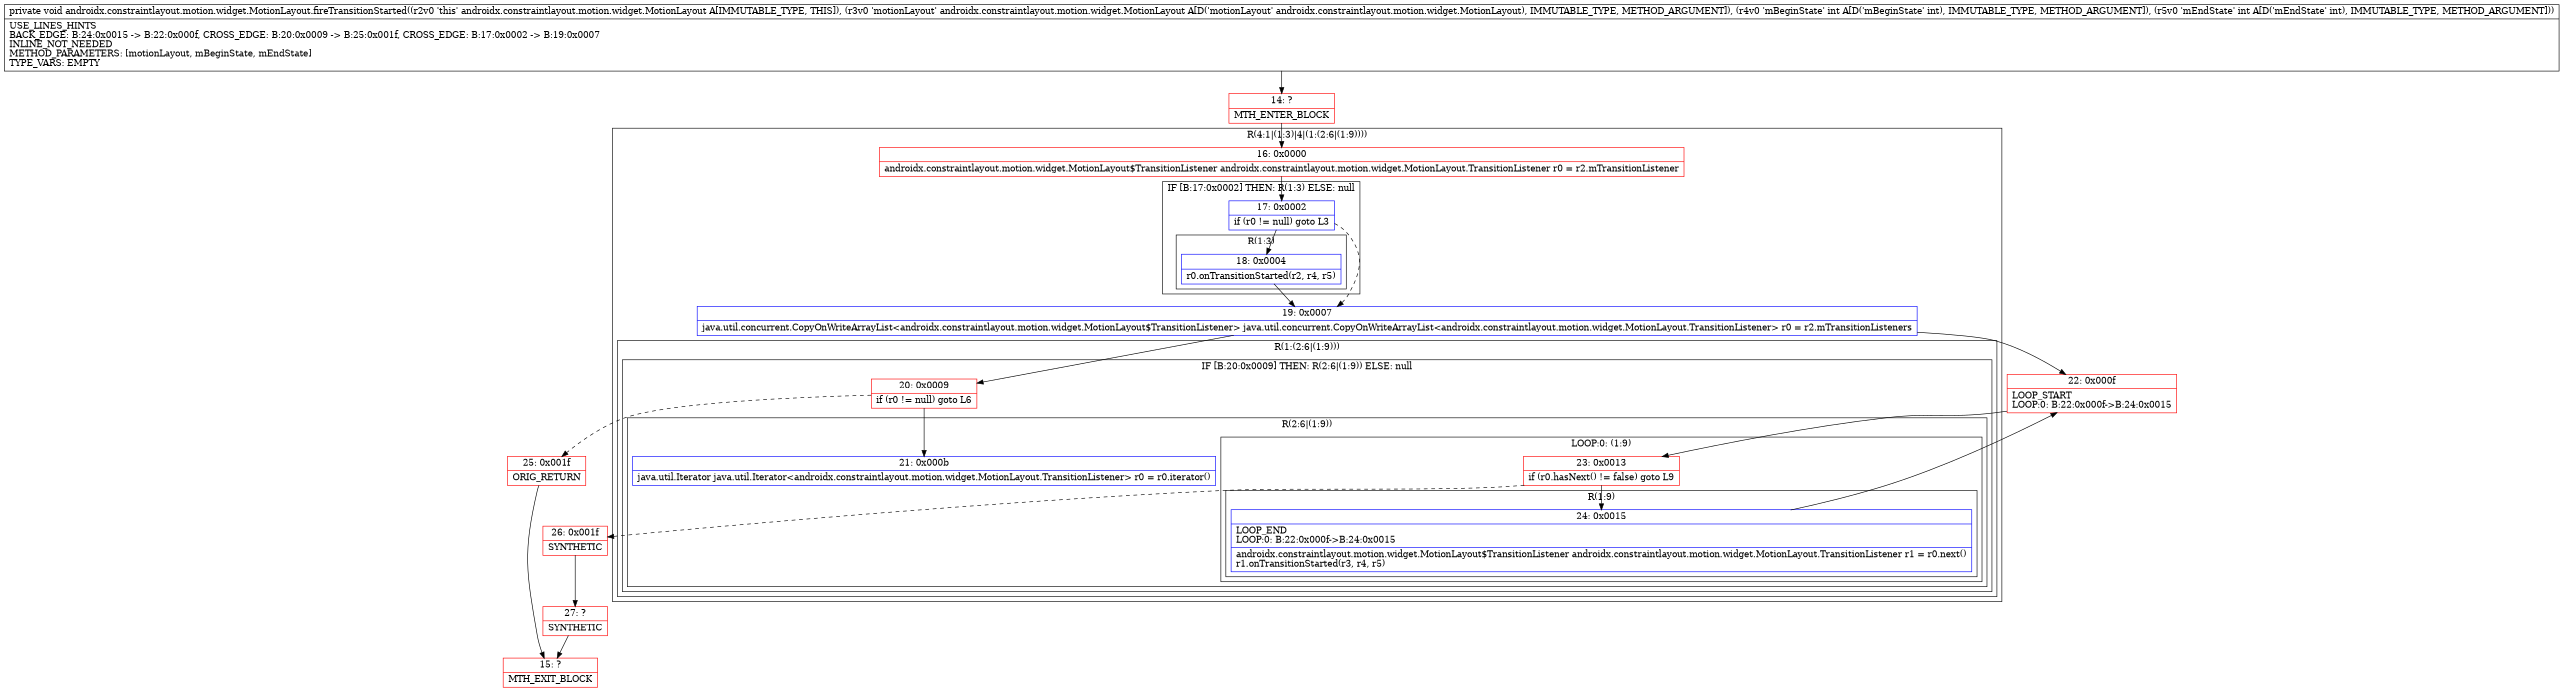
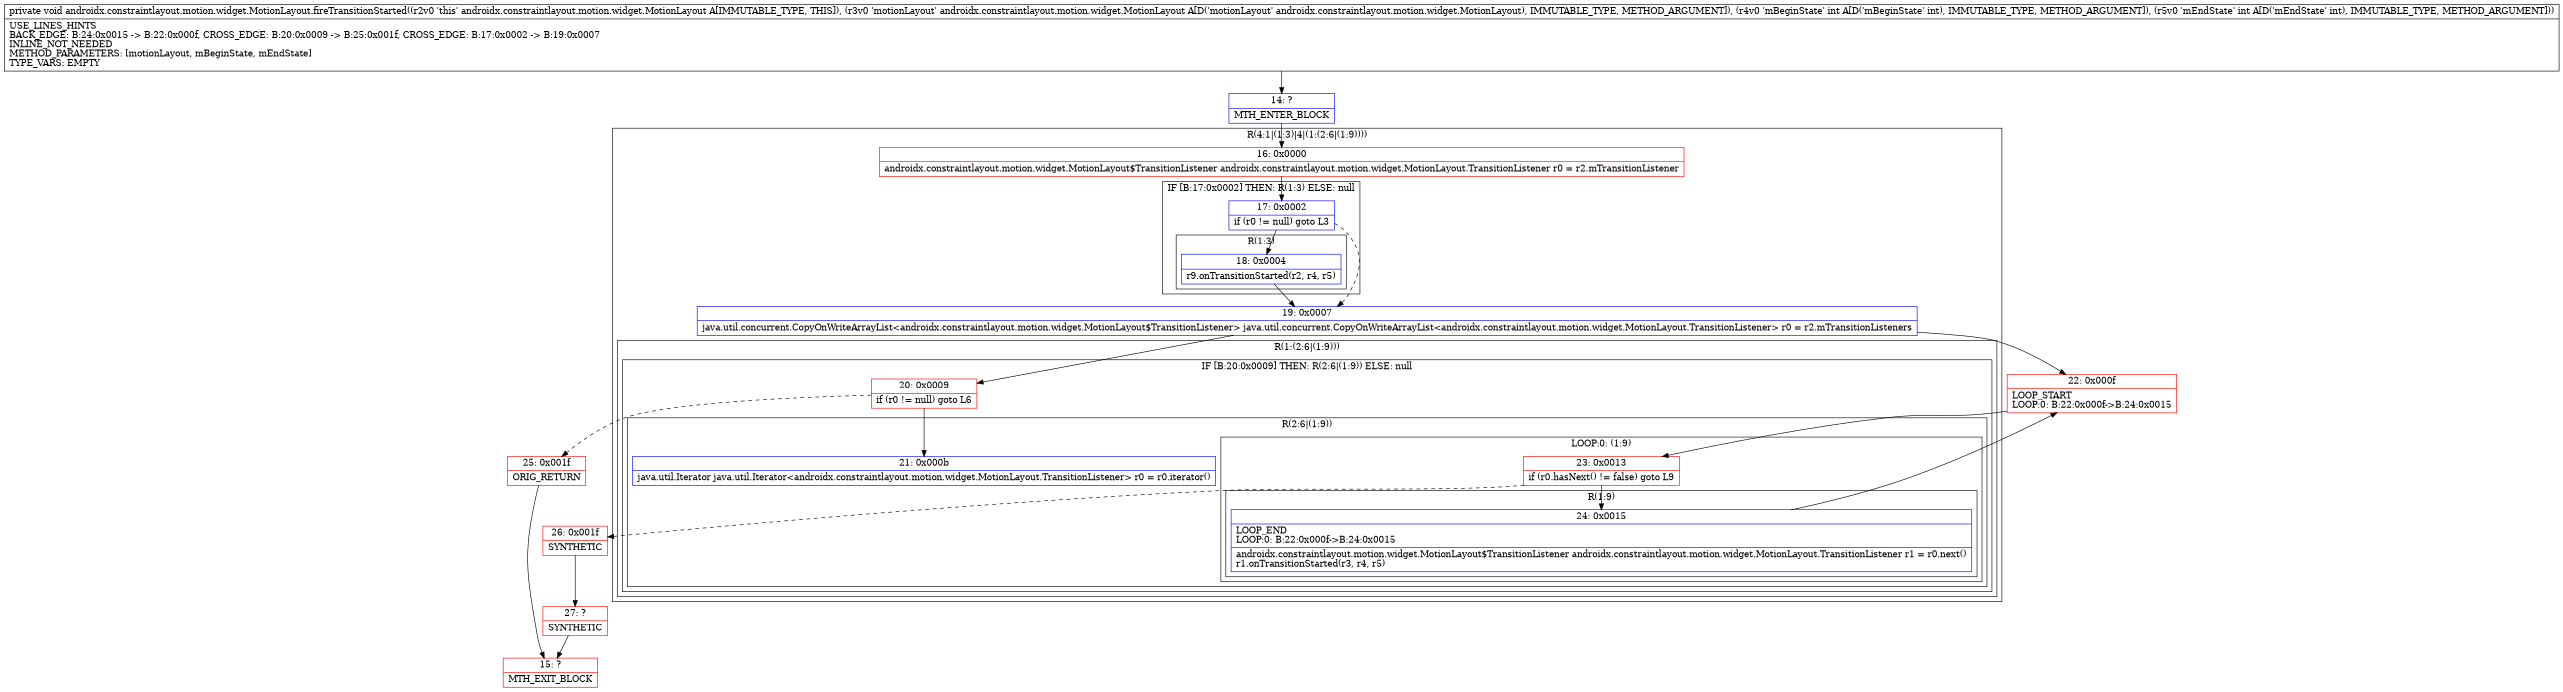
  digraph {
    node [color=red shape=record]
-   n1 [color=blue label="{18\:\ 0x0004|r0.onTransitionStarted(r2, r4, r5)\l}"]
+   n1 [color=blue label="{18\:\ 0x0004|r9.onTransitionStarted(r2, r4, r5)\l}"]
    n2 [color=blue label="{17\:\ 0x0002|if (r0 != null) goto L3\l}"]
    n3 [color=blue label="{24\:\ 0x0015|LOOP_END\lLOOP:0: B:22:0x000f\-\>B:24:0x0015\l|androidx.constraintlayout.motion.widget.MotionLayout$TransitionListener androidx.constraintlayout.motion.widget.MotionLayout.TransitionListener r1 = r0.next()\lr1.onTransitionStarted(r3, r4, r5)\l}"]
    n4 [label="{23\:\ 0x0013|if (r0.hasNext() != false) goto L9\l}"]
    n5 [color=blue label="{21\:\ 0x000b|java.util.Iterator java.util.Iterator\<androidx.constraintlayout.motion.widget.MotionLayout.TransitionListener\> r0 = r0.iterator()\l}"]
    n6 [label="{20\:\ 0x0009|if (r0 != null) goto L6\l}"]
    n7 [label="{16\:\ 0x0000|androidx.constraintlayout.motion.widget.MotionLayout$TransitionListener androidx.constraintlayout.motion.widget.MotionLayout.TransitionListener r0 = r2.mTransitionListener\l}"]
    n8 [color=blue label="{19\:\ 0x0007|java.util.concurrent.CopyOnWriteArrayList\<androidx.constraintlayout.motion.widget.MotionLayout$TransitionListener\> java.util.concurrent.CopyOnWriteArrayList\<androidx.constraintlayout.motion.widget.MotionLayout.TransitionListener\> r0 = r2.mTransitionListeners\l}"]
    n9 [label="{22\:\ 0x000f|LOOP_START\lLOOP:0: B:22:0x000f\-\>B:24:0x0015\l}"]
    n10 [label="{26\:\ 0x001f|SYNTHETIC\l}"]
    n11 [label="{25\:\ 0x001f|ORIG_RETURN\l}"]
    n12 [label="{15\:\ ?|MTH_EXIT_BLOCK\l}"]
    n13 [label="{27\:\ ?|SYNTHETIC\l}"]
-   n14 [label="{14\:\ ?|MTH_ENTER_BLOCK\l}"]
+   n14 [color=blue label="{14\:\ ?|MTH_ENTER_BLOCK\l}"]
    n15 [label="{private void androidx.constraintlayout.motion.widget.MotionLayout.fireTransitionStarted((r2v0 'this' androidx.constraintlayout.motion.widget.MotionLayout A[IMMUTABLE_TYPE, THIS]), (r3v0 'motionLayout' androidx.constraintlayout.motion.widget.MotionLayout A[D('motionLayout' androidx.constraintlayout.motion.widget.MotionLayout), IMMUTABLE_TYPE, METHOD_ARGUMENT]), (r4v0 'mBeginState' int A[D('mBeginState' int), IMMUTABLE_TYPE, METHOD_ARGUMENT]), (r5v0 'mEndState' int A[D('mEndState' int), IMMUTABLE_TYPE, METHOD_ARGUMENT]))  | USE_LINES_HINTS\lBACK_EDGE: B:24:0x0015 \-\> B:22:0x000f, CROSS_EDGE: B:20:0x0009 \-\> B:25:0x001f, CROSS_EDGE: B:17:0x0002 \-\> B:19:0x0007\lINLINE_NOT_NEEDED\lMETHOD_PARAMETERS: [motionLayout, mBeginState, mEndState]\lTYPE_VARS: EMPTY\l}" color=""]
    subgraph cluster_1 {
      label="R(4:1|(1:3)|4|(1:(2:6|(1:9))))"
      n7
      n8
      subgraph cluster_2 {
        label="IF [B:17:0x0002] THEN: R(1:3) ELSE: null"
        n2
        subgraph cluster_3 {
          label="R(1:3)"
          n1
        }
      }
      subgraph cluster_4 {
        label="R(1:(2:6|(1:9)))"
        subgraph cluster_5 {
          label="IF [B:20:0x0009] THEN: R(2:6|(1:9)) ELSE: null"
          n6
          subgraph cluster_6 {
            label="R(2:6|(1:9))"
            n5
            subgraph cluster_7 {
              label="LOOP:0: (1:9)"
              n4
              subgraph cluster_8 {
                label="R(1:9)"
                n3
              }
            }
          }
        }
      }
    }
    n1 -> n8
    n2 -> n1
    n2 -> n8 [style=dashed]
    n3 -> n9
    n4 -> n3
    n4 -> n10 [style=dashed]
    n6 -> n5
    n6 -> n11 [style=dashed]
    n7 -> n2
    n8 -> n6
    n8 -> n9
    n9 -> n4
    n10 -> n13
    n11 -> n12
    n13 -> n12
    n14 -> n7
    n15 -> n14
  }
